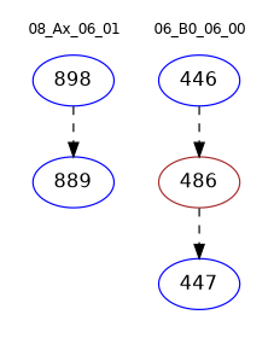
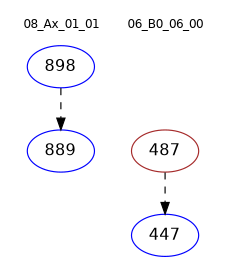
  digraph {
    fontname="DejaVu Sans"
    node [color=blue fontname="DejaVu Sans"]
    edge [color=black fontname="DejaVu Sans" style=dashed]
    n1 [label=898]
    n2 [label=889]
-   n3 [label=446]
    n4 [label=447]
-   n5 [color=brown label=486]
+   n5 [color=brown label=487]
    subgraph cluster_1 {
      color=white
      fontsize=10
-     label="08_Ax_06_01"
+     label="08_Ax_01_01"
      n1
      n2
    }
    subgraph cluster_2 {
      color=white
      fontsize=10
      label="06_B0_06_00"
-     n3
      n4
      n5
    }
    n1 -> n2
-   n3 -> n5
    n5 -> n4
  }
